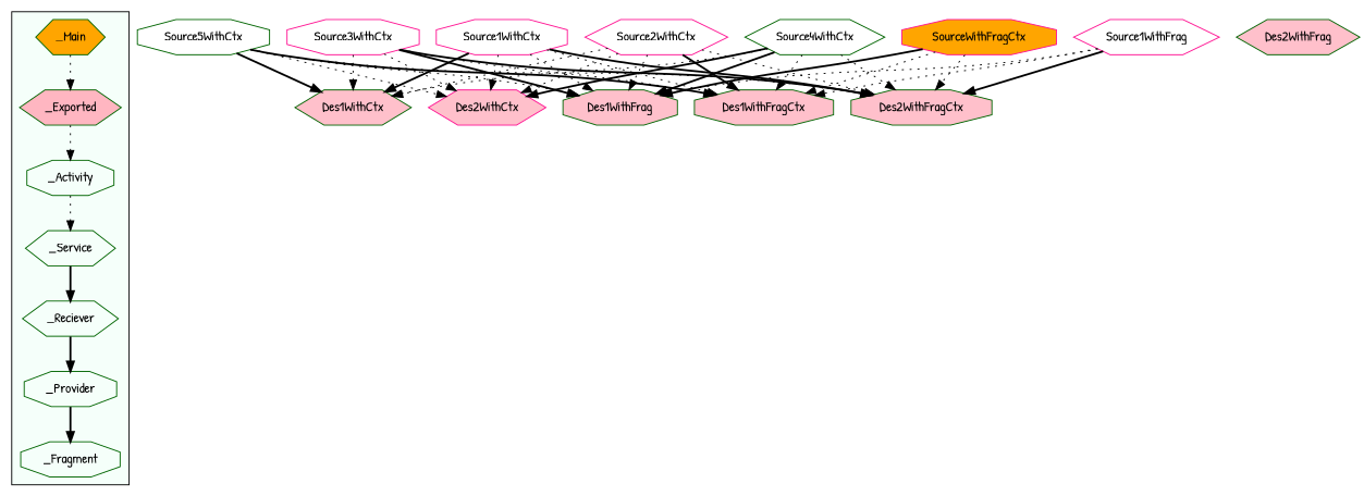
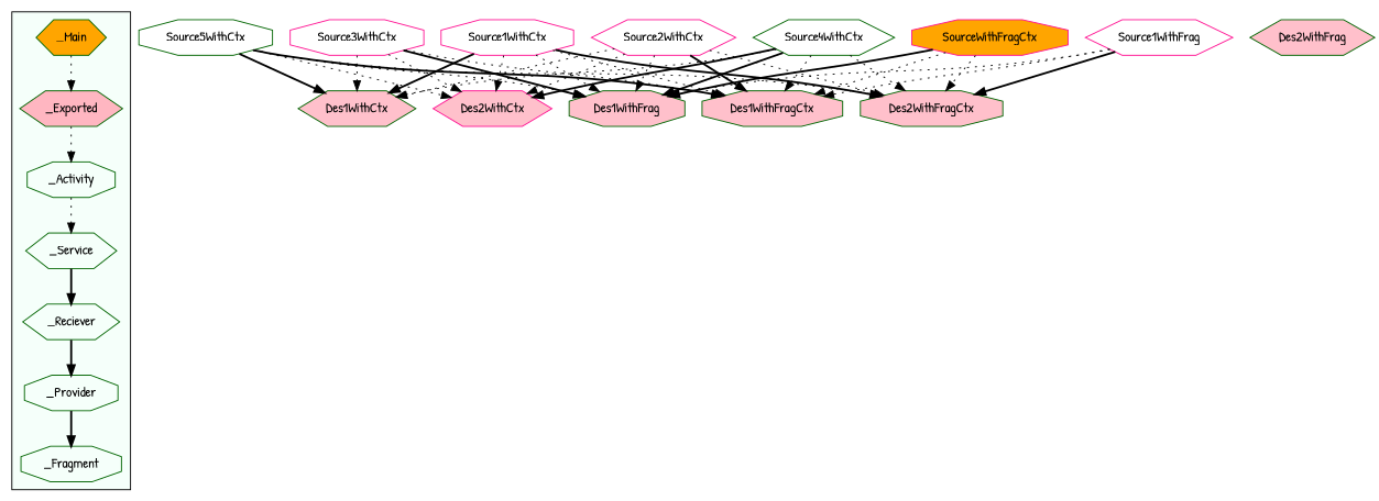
  digraph {
    fontname="Patrick Hand"
    node [color=darkgreen fontname="Patrick Hand" shape=octagon]
    edge [fontname="Patrick Hand" style=dotted]
    _Activity
    _Service [shape=hexagon]
    _Reciever [shape=hexagon]
    _Provider
    _Fragment
    _Main [fillcolor=orange shape=hexagon style=filled]
    _Exported [fillcolor=lightpink shape=hexagon style=filled]
    Des2WithFragCtx [fillcolor=pink style=filled]
    Source3WithCtx [color=deeppink]
    Des1WithFrag [fillcolor=pink style=filled]
    Des2WithCtx [color=deeppink fillcolor=pink shape=hexagon style=filled]
    Des1WithCtx [fillcolor=pink shape=hexagon style=filled]
    Des1WithFragCtx [fillcolor=pink style=filled]
    Source1WithCtx [color=deeppink]
    Source2WithCtx [color=deeppink shape=hexagon]
    Source4WithCtx [shape=hexagon]
    Source5WithCtx
    Source1WithFrag [color=deeppink shape=hexagon]
    Des2WithFrag [fillcolor=pink shape=hexagon style=filled]
    SourceWithFragCtx [color=deeppink fillcolor=orange style=filled]
    subgraph cluster_1 {
      bgcolor=mintcream
      _Activity
      _Service
      _Reciever
      _Provider
      _Fragment
      _Main
      _Exported
    }
    _Activity -> _Service
    _Service -> _Reciever [style=bold]
    _Reciever -> _Provider [style=bold]
    _Provider -> _Fragment [style=bold]
    _Main -> _Exported
    _Exported -> _Activity
-   Source3WithCtx -> Des2WithFragCtx [style=bold]
    Source3WithCtx -> Des1WithFrag [style=bold]
    Source3WithCtx -> Des2WithCtx
    Source3WithCtx -> Des1WithCtx
    Source3WithCtx -> Des1WithFragCtx
    Source1WithCtx -> Des2WithFragCtx [style=bold]
    Source1WithCtx -> Des1WithFrag
    Source1WithCtx -> Des2WithCtx
    Source1WithCtx -> Des1WithCtx [style=bold]
    Source1WithCtx -> Des1WithFragCtx
    Source2WithCtx -> Des2WithFragCtx
    Source2WithCtx -> Des1WithFrag
    Source2WithCtx -> Des2WithCtx
    Source2WithCtx -> Des1WithCtx
    Source2WithCtx -> Des1WithFragCtx [style=bold]
    Source4WithCtx -> Des2WithFragCtx
    Source4WithCtx -> Des1WithFrag [style=bold]
    Source4WithCtx -> Des2WithCtx [style=bold]
    Source4WithCtx -> Des1WithCtx
    Source4WithCtx -> Des1WithFragCtx
    Source5WithCtx -> Des2WithFragCtx
    Source5WithCtx -> Des1WithFrag
    Source5WithCtx -> Des2WithCtx
    Source5WithCtx -> Des1WithCtx [style=bold]
    Source5WithCtx -> Des1WithFragCtx [style=bold]
    Source1WithFrag -> Des2WithFragCtx [style=bold]
    Source1WithFrag -> Des1WithFrag
    Source1WithFrag -> Des1WithFragCtx
    SourceWithFragCtx -> Des2WithFragCtx
    SourceWithFragCtx -> Des1WithFrag [style=bold]
    SourceWithFragCtx -> Des1WithFragCtx
  }
